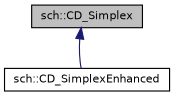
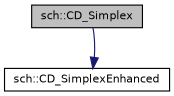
  digraph {
    node [color=black fontname=Helvetica fontsize=10 shape=record style=filled]
    n1 [fillcolor=grey75 fontcolor=black height=0.2 label="sch::CD_Simplex" width=0.4]
    n2 [fillcolor=white height=0.2 label="sch::CD_SimplexEnhanced" width=0.4]
-   n1 -> n2 [color=midnightblue dir=back fontname=Helvetica fontsize=10 labelfontname=Helvetica labelfontsize=10 style=solid]
+   n2 -> n1 [color=midnightblue dir=back fontname=Helvetica fontsize=10 labelfontname=Helvetica labelfontsize=10 style=solid]
  }
